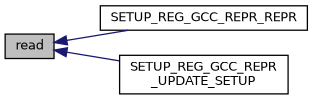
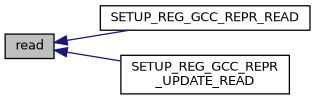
  digraph {
    rankdir=LR
    node [color=black fillcolor=white fontname=Helvetica fontsize=10 shape=record style=filled]
    edge [color=midnightblue dir=back fontname=Helvetica fontsize=10 labelfontname=Helvetica labelfontsize=10 style=solid]
    n1 [fillcolor=grey75 fontcolor=black height=0.2 label=read width=0.4]
-   n2 [height=0.2 label=SETUP_REG_GCC_REPR_REPR width=0.4]
-   n3 [height=0.2 label="SETUP_REG_GCC_REPR\l_UPDATE_SETUP" width=0.4]
+   n2 [height=0.2 label=SETUP_REG_GCC_REPR_READ width=0.4]
+   n3 [height=0.2 label="SETUP_REG_GCC_REPR\l_UPDATE_READ" width=0.4]
    n1 -> n2
    n1 -> n3
  }
